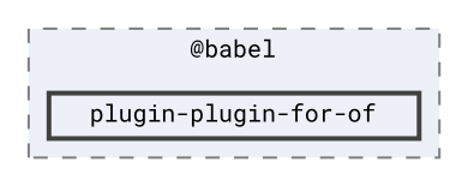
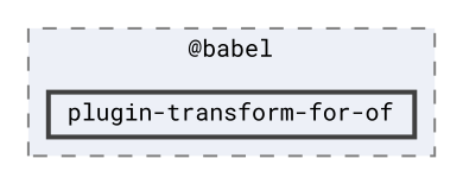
  digraph {
    compound=true
    fontname="Roboto Mono"
-   n1 [color=grey25 fillcolor="#edf0f7" fontname="Roboto Mono" fontsize=10 height=0.2 label="plugin-plugin-for-of" shape=box style="filled,bold" width=0.4]
+   n1 [color=grey25 fillcolor="#edf0f7" fontname="Roboto Mono" fontsize=10 height=0.2 label="plugin-transform-for-of" shape=box style="filled,bold" width=0.4]
    subgraph cluster_1 {
      bgcolor="#edf0f7"
      fontsize=10
      label="@babel"
      pencolor=grey50
      style="filled,dashed"
      n1
    }
  }
